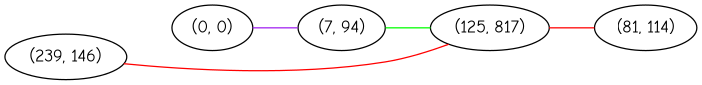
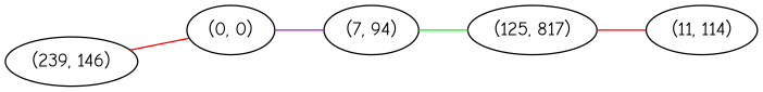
  graph {
    fontname="Comic Neue"
    rankdir=LR
    node [fontname="Comic Neue"]
    edge [color=red fontname="Comic Neue" weight=1]
    n1 [label="(7, 94)"]
    "(0, 0)"
    n3 [label="(125, 817)"]
-   "(11, 114)" [label="(81, 114)"]
+   "(11, 114)"
    "(239, 146)"
    n1 -- n3 [color=green weight=2]
    "(0, 0)" -- n1 [color=purple weight=4]
    n3 -- "(11, 114)"
-   "(239, 146)" -- n3
+   "(239, 146)" -- "(0, 0)"
  }
